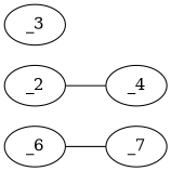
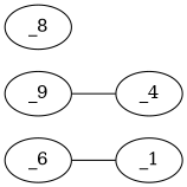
  graph {
    rankdir=LR
    n1 [label=_6 x=1.41472 y=1.82316]
-   _1 [x=2.58774 y=3.06352 label=_7]
-   _2 [x=2.5 y=0.5]
+   _1 [x=2.58774 y=3.06352]
+   _2 [x=2.5 y=0.5 label=_9]
    _4 [x=1.5548 y=1.94864]
-   _3 [x=0.446349 y=0.478809]
+   _3 [x=0.446349 y=0.478809 label=_8]
    n1 -- _1
    _2 -- _4
  }
